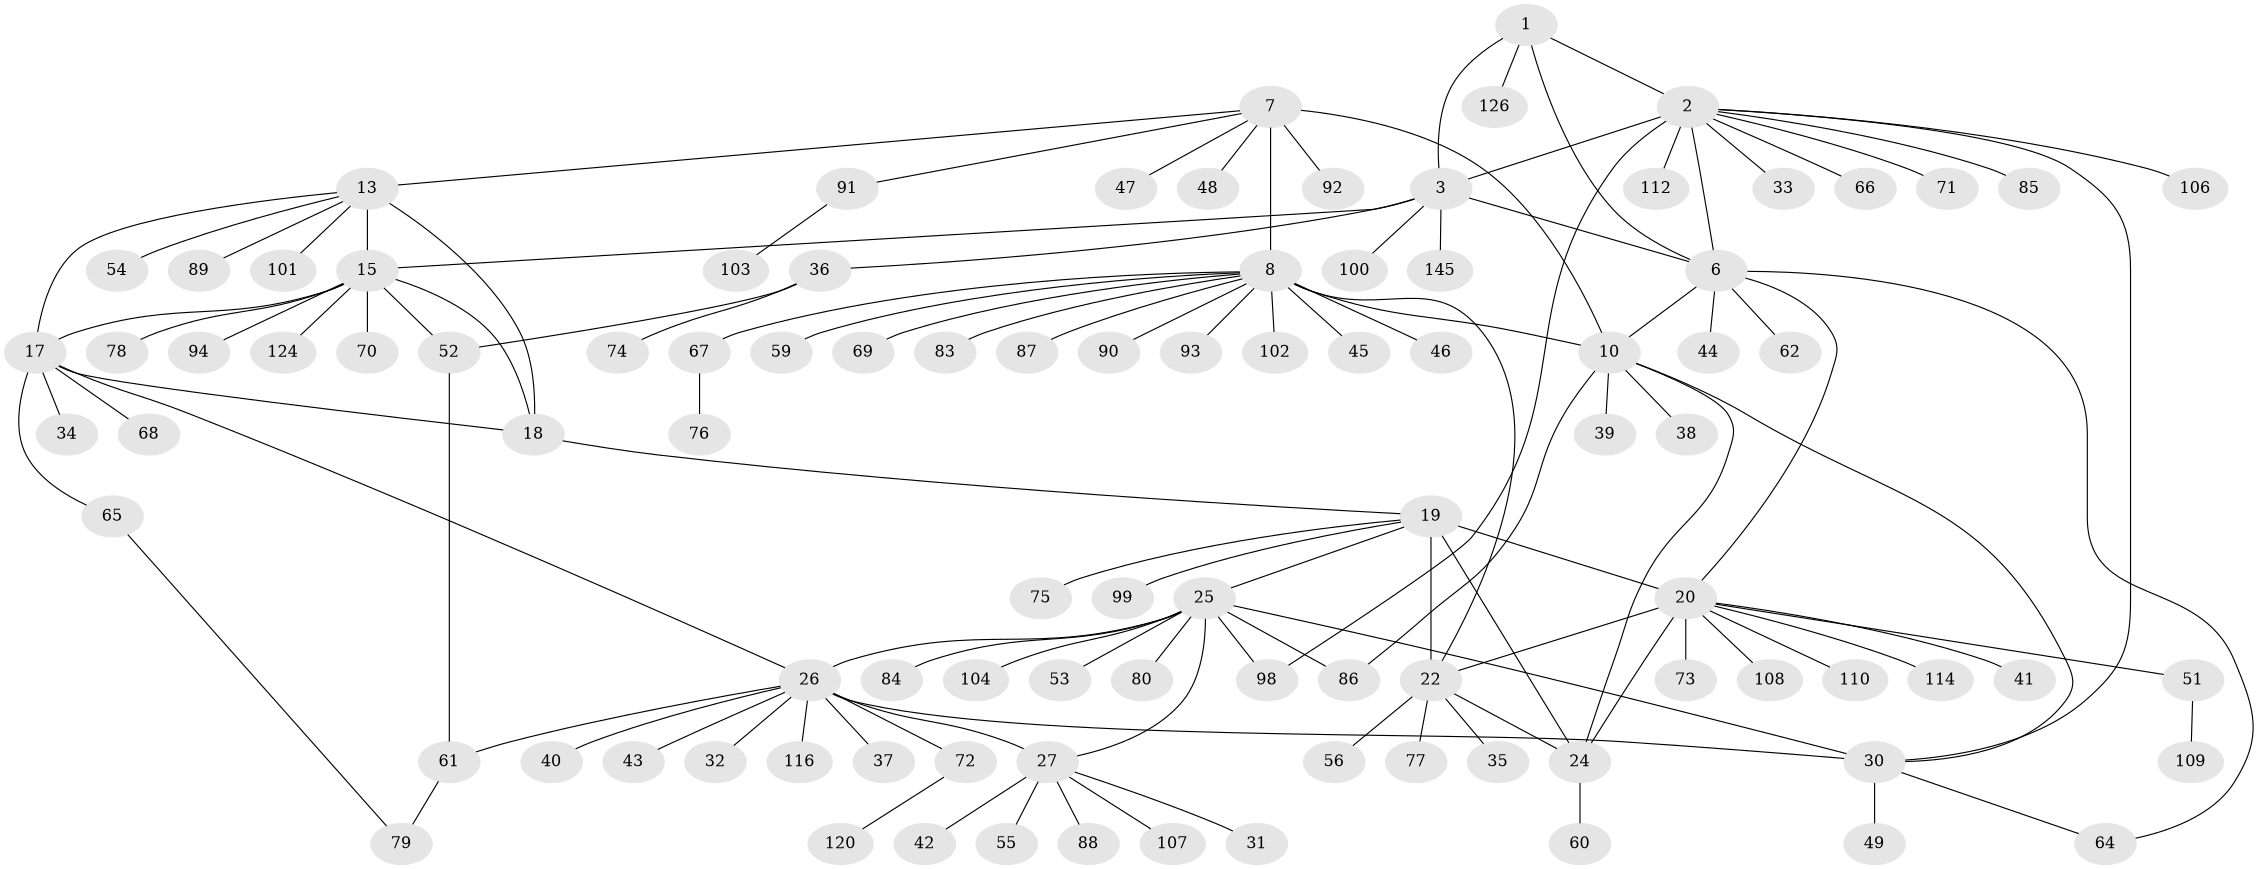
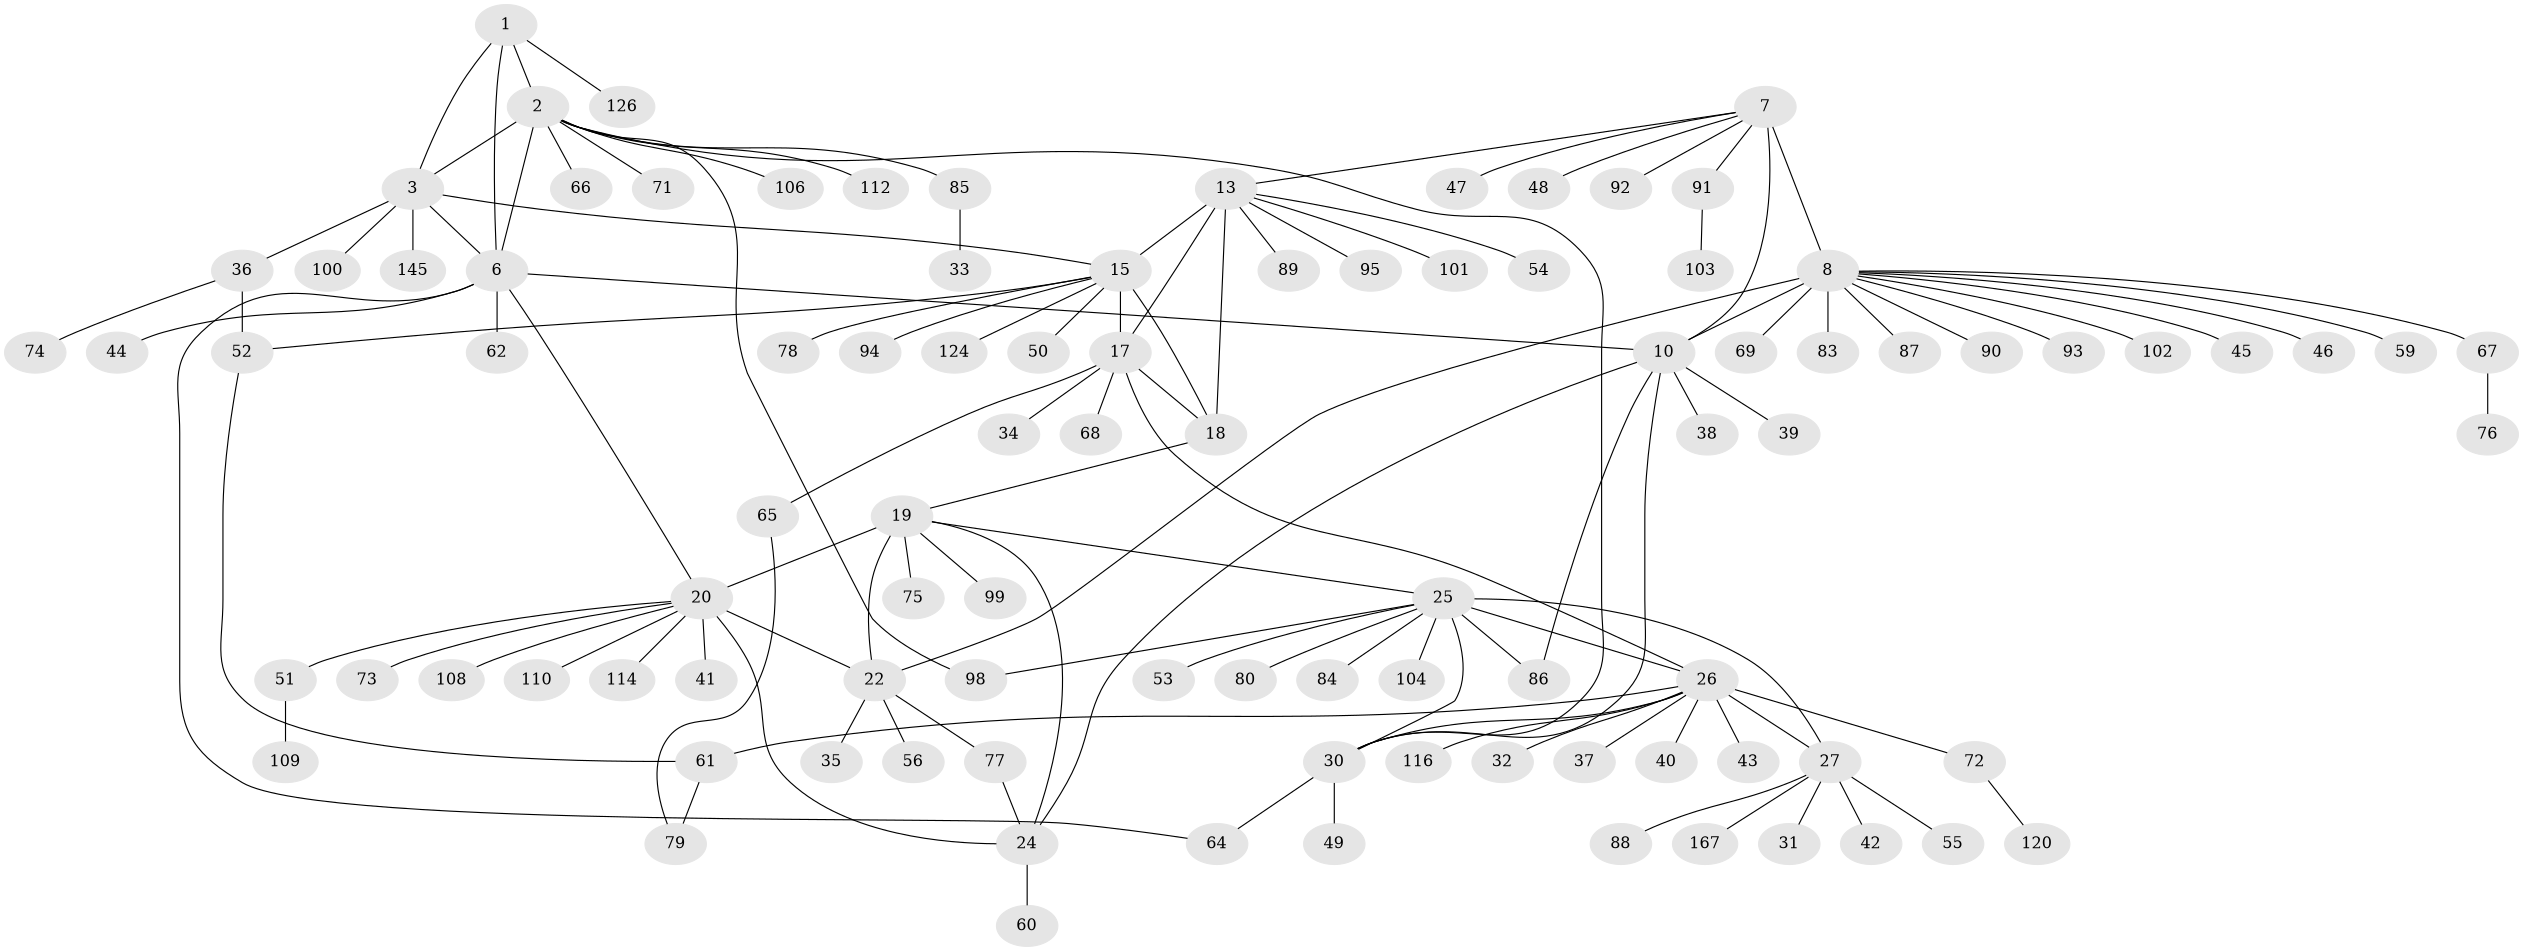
  graph {
    node [color=gray90 style=filled]
    2 [super="+4"]
    3 [super="+5"]
    6 [super="+58"]
    30 [super="+115"]
    33
    66
    71
    85 [super="+119"]
    98
    106
    112
    1
    126
    15 [super="+16"]
    36
    100
    n17 [label=145]
    10 [super="+11"]
    20 [super="+21"]
    44
    62
    64
    49
    17 [super="+81"]
    18 [super="+117"]
-   50 [label=70]
+   50
    52
    78
    94
    124
    74 [super="+121"]
    24 [super="+111"]
    38
    39
    86
    22 [super="+63"]
    41
    51
    73 [super="+125"]
    108
    110
    114
    7 [super="+9"]
    8 [super="+12"]
    13 [super="+14"]
    47 [super="+123"]
    48 [super="+57"]
    91
    92
    45
    46 [super="+82"]
    59
    67
    69
    83
    87
    90
    93
    102
    54
    89
+   95
    101
    103
    35
    56
    77
    76
    60
    26 [super="+28"]
    34 [super="+97"]
    65
    68
    19 [super="+23"]
    61 [super="+70"]
    27 [super="+29"]
    32
    37
    40
    43
    72 [super="+96"]
    116
    79 [super="+122"]
    25 [super="+118"]
    75
    99
    53
    80
    84
    104 [super="+113"]
    109
    31
    42
    55
    88
-   107
+   107 [label=167]
    120
    2 -- 3 [weight=4]
    2 -- 6 [weight=2]
    2 -- 30
-   2 -- 33
+   85 -- 33
    2 -- 66
    2 -- 71
    2 -- 85
    2 -- 98
    2 -- 106
    2 -- 112
    3 -- 6 [weight=2]
    3 -- 15
    3 -- 36
    3 -- 100
    3 -- n17
    6 -- 10
    6 -- 20
    6 -- 44
    6 -- 62
    6 -- 64
    30 -- 64
    30 -- 49
    1 -- 2 [weight=2]
    1 -- 3 [weight=2]
    1 -- 6
    1 -- 126
    15 -- 17 [weight=2]
    15 -- 18 [weight=2]
    15 -- 50
    15 -- 52
    15 -- 78
    15 -- 94
    15 -- 124
    36 -- 52
    36 -- 74
    10 -- 30
    10 -- 24
    10 -- 38
    10 -- 39
    10 -- 86
    20 -- 24 [weight=2]
    20 -- 22 [weight=2]
    20 -- 41
    20 -- 51
    20 -- 73
    20 -- 108
    20 -- 110
    20 -- 114
    17 -- 18
    17 -- 26
    17 -- 34
    17 -- 65
    17 -- 68
    18 -- 19
    52 -- 61
    24 -- 60
-   22 -- 24
+   77 -- 24
    22 -- 35
    22 -- 56
    22 -- 77
    51 -- 109
    7 -- 10 [weight=4]
    7 -- 8 [weight=4]
    7 -- 13
    7 -- 47
    7 -- 48
    7 -- 91
    7 -- 92
    8 -- 10 [weight=4]
    8 -- 22
    8 -- 45
    8 -- 46
    8 -- 59
    8 -- 67
    8 -- 69
    8 -- 83
    8 -- 87
    8 -- 90
    8 -- 93
    8 -- 102
    13 -- 15 [weight=4]
    13 -- 17 [weight=2]
    13 -- 18 [weight=2]
    13 -- 54
    13 -- 89
+   13 -- 95
    13 -- 101
    91 -- 103
    67 -- 76
    26 -- 30 [weight=2]
    26 -- 61
    26 -- 27 [weight=4]
    26 -- 32
    26 -- 37
    26 -- 40
    26 -- 43
    26 -- 72
    26 -- 116
    65 -- 79
    19 -- 20 [weight=4]
    19 -- 24 [weight=2]
    19 -- 22 [weight=2]
    19 -- 25
    19 -- 75
    19 -- 99
    61 -- 79
    27 -- 31
    27 -- 42
    27 -- 55
    27 -- 88
    27 -- 107
    72 -- 120
    25 -- 30
    25 -- 98
    25 -- 86
    25 -- 26 [weight=2]
    25 -- 27 [weight=2]
    25 -- 53
    25 -- 80
    25 -- 84
    25 -- 104
  }
